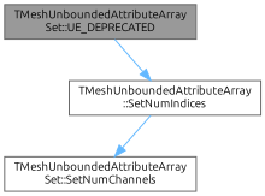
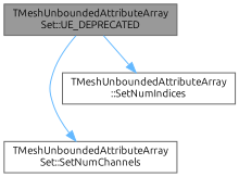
  digraph {
    fontname=Ubuntu
    rankdir=TB
    node [color=grey40 fillcolor=white fontname=Ubuntu fontsize=10 shape=box style=filled]
    edge [color=steelblue1 fontname=Ubuntu fontsize=10 labelfontname=Helvetica labelfontsize=10 style=solid]
    n1 [color=gray40 fillcolor=grey60 fontcolor=black height=0.2 label="TMeshUnboundedAttributeArray\lSet::UE_DEPRECATED" width=0.4]
    n2 [height=0.2 label="TMeshUnboundedAttributeArray\lSet::SetNumChannels" width=0.4]
    n3 [height=0.2 label="TMeshUnboundedAttributeArray\l::SetNumIndices" width=0.4]
-   n3 -> n2
+   n1 -> n2
    n1 -> n3
  }
